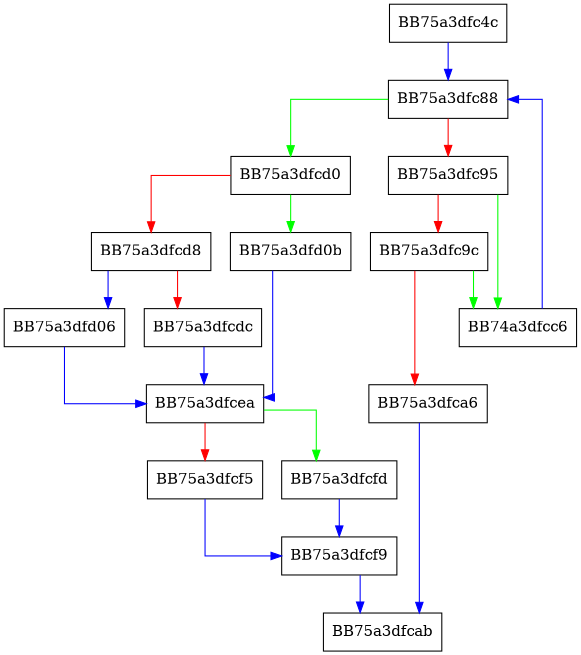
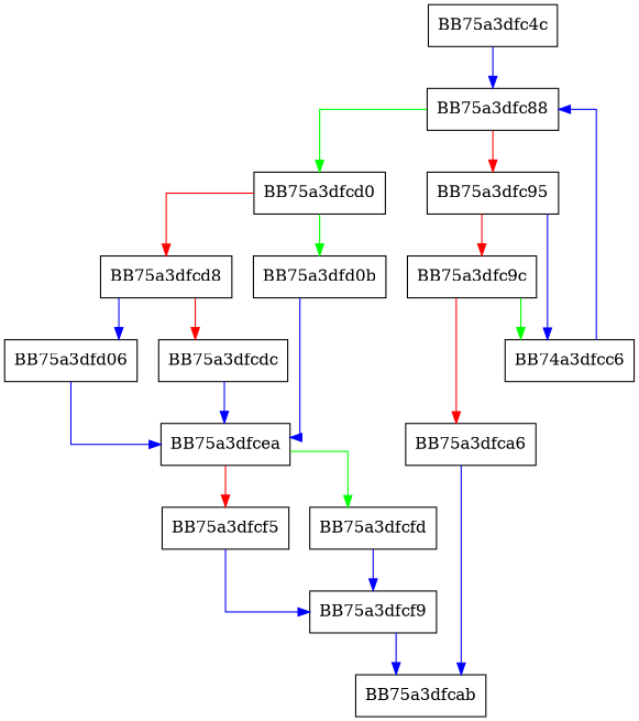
  digraph {
    splines=ortho
    node [shape=box]
    edge [color=blue]
    BB75a3dfc4c
    BB75a3dfc88
    BB75a3dfcd0
    BB75a3dfc95
    BB75a3dfd0b
    BB75a3dfcd8
    n7 [label=BB74a3dfcc6]
    BB75a3dfc9c
    BB75a3dfcea
    BB75a3dfd06
    BB75a3dfcdc
    BB75a3dfca6
    BB75a3dfcab
    BB75a3dfcfd
    BB75a3dfcf5
    BB75a3dfcf9
    BB75a3dfc4c -> BB75a3dfc88
    BB75a3dfc88 -> BB75a3dfcd0 [color=green]
    BB75a3dfc88 -> BB75a3dfc95 [color=red]
    BB75a3dfcd0 -> BB75a3dfd0b [color=green]
    BB75a3dfcd0 -> BB75a3dfcd8 [color=red]
-   BB75a3dfc95 -> n7 [color=green]
+   BB75a3dfc95 -> n7
    BB75a3dfc95 -> BB75a3dfc9c [color=red]
    BB75a3dfd0b -> BB75a3dfcea
    BB75a3dfcd8 -> BB75a3dfd06
    BB75a3dfcd8 -> BB75a3dfcdc [color=red]
    n7 -> BB75a3dfc88
    BB75a3dfc9c -> n7 [color=green]
    BB75a3dfc9c -> BB75a3dfca6 [color=red]
    BB75a3dfcea -> BB75a3dfcfd [color=green]
    BB75a3dfcea -> BB75a3dfcf5 [color=red]
    BB75a3dfd06 -> BB75a3dfcea
    BB75a3dfcdc -> BB75a3dfcea
    BB75a3dfca6 -> BB75a3dfcab
    BB75a3dfcfd -> BB75a3dfcf9
    BB75a3dfcf5 -> BB75a3dfcf9
    BB75a3dfcf9 -> BB75a3dfcab
  }
